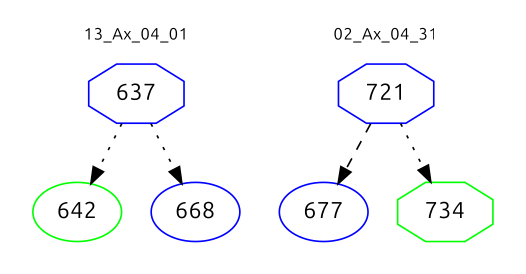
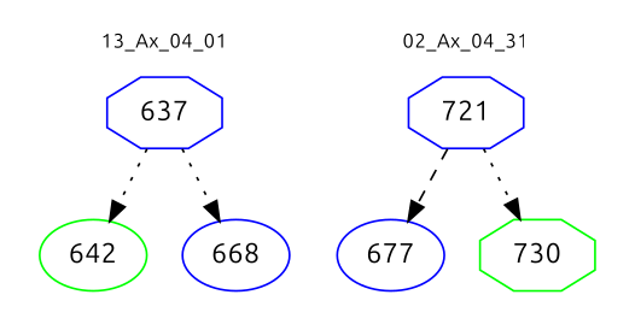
  digraph {
    fontname=Ubuntu
    node [color=blue fontname=Ubuntu shape=octagon]
    edge [color=black fontname=Ubuntu style=dotted]
    n1 [label=637]
    n2 [color=green label=642 shape=ellipse]
    n3 [label=668 shape=ellipse]
    n4 [label=721]
    n5 [label=677 shape=ellipse]
-   n6 [color=green label=734]
+   n6 [color=green label=730]
    subgraph cluster_1 {
      color=white
      fontsize=10
      label="13_Ax_04_01"
      n1
      n2
      n3
    }
    subgraph cluster_2 {
      color=white
      fontsize=10
      label="02_Ax_04_31"
      n4
      n5
      n6
    }
    n1 -> n2
    n1 -> n3
    n4 -> n5 [style=dashed]
    n4 -> n6
  }
